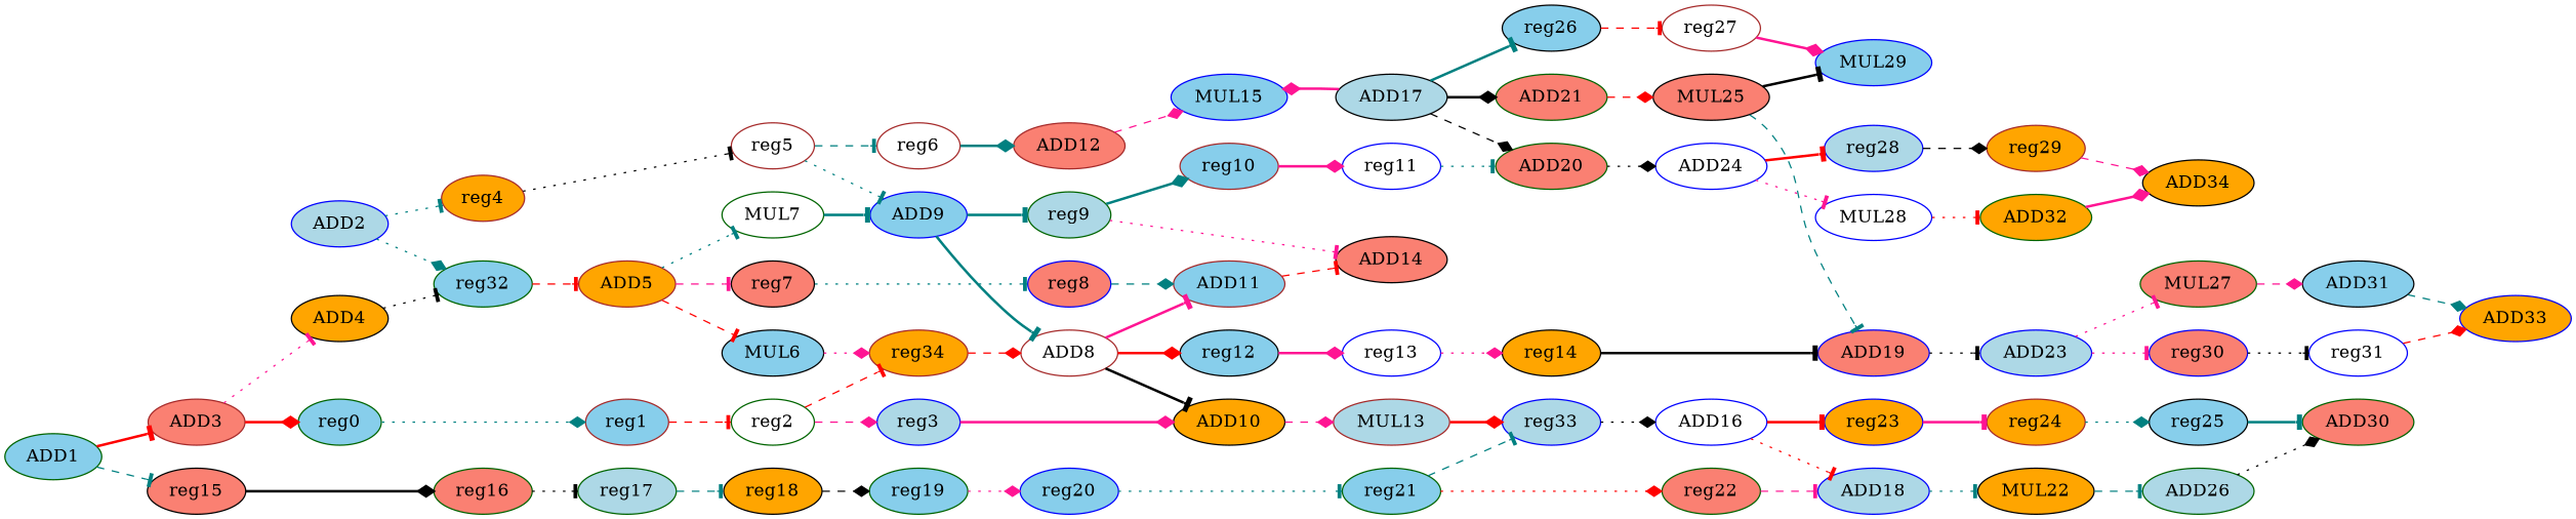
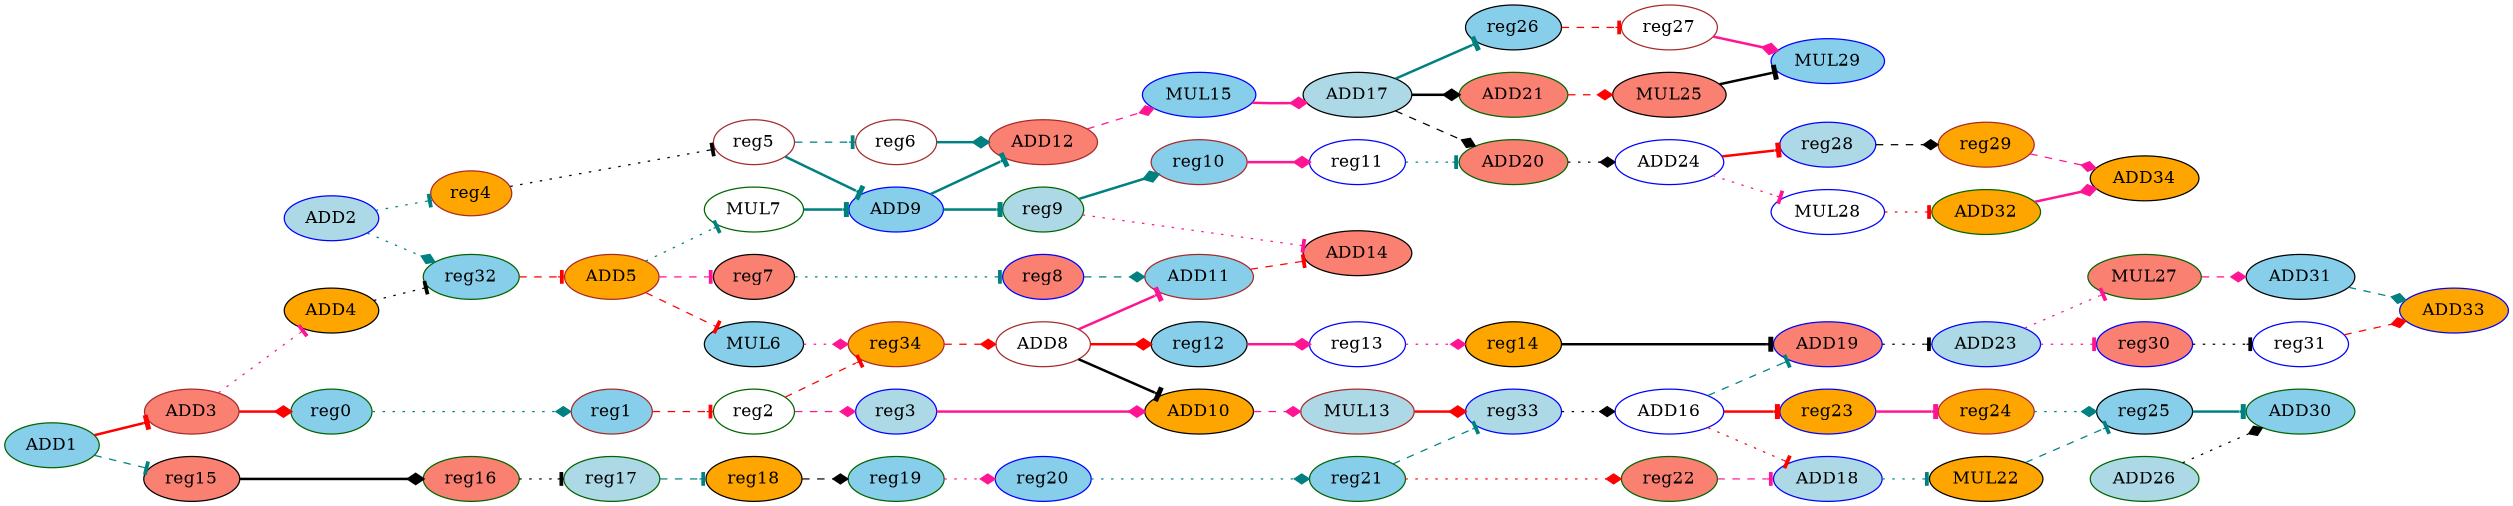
  digraph {
    rankdir=LR
    node [color=blue fillcolor=skyblue style=filled]
    edge [arrowhead=tee color=teal style=dotted]
    n1 [color=darkgreen label=ADD1]
    n2 [color=brown fillcolor=salmon label=ADD3]
    reg15 [color=black fillcolor=salmon]
    n4 [color=black fillcolor=orange label=ADD4]
    reg0 [color=darkgreen]
    reg16 [color=darkgreen fillcolor=salmon]
    n7 [fillcolor=lightblue label=ADD2]
    reg32 [color=darkgreen]
    reg4 [color=brown fillcolor=orange]
    n10 [color=brown fillcolor=orange label=ADD5]
    reg5 [color=brown fillcolor=white]
    reg1 [color=brown]
    n13 [color=black label=MUL6]
    n14 [color=darkgreen fillcolor=white label=MUL7]
    reg7 [color=black fillcolor=salmon]
    reg34 [color=brown fillcolor=orange]
    n17 [label=ADD9]
    reg8 [fillcolor=salmon]
    n19 [color=brown fillcolor=white label=ADD8]
    n20 [color=brown fillcolor=salmon label=ADD12]
    reg9 [color=darkgreen fillcolor=lightblue]
    n22 [color=black fillcolor=orange label=ADD10]
    n23 [color=brown label=ADD11]
    reg12 [color=black]
    n25 [color=brown fillcolor=lightblue label=MUL13]
    n26 [color=black fillcolor=salmon label=ADD14]
    reg13 [fillcolor=white]
    n28 [label=MUL15]
    reg10 [color=brown]
    reg33 [fillcolor=lightblue]
    n31 [color=black fillcolor=lightblue label=ADD17]
    n32 [fillcolor=white label=ADD16]
    n33 [color=darkgreen fillcolor=salmon label=ADD20]
    n34 [color=darkgreen fillcolor=salmon label=ADD21]
    reg26 [color=black]
    n36 [fillcolor=lightblue label=ADD18]
    n37 [fillcolor=salmon label=ADD19]
    reg23 [fillcolor=orange]
    n39 [color=black fillcolor=orange label=MUL22]
    n40 [fillcolor=lightblue label=ADD23]
    reg24 [color=brown fillcolor=orange]
    n42 [fillcolor=white label=ADD24]
    n43 [color=black fillcolor=salmon label=MUL25]
    reg27 [color=brown fillcolor=white]
    n45 [color=darkgreen fillcolor=lightblue label=ADD26]
    n46 [color=darkgreen fillcolor=salmon label=MUL27]
    reg30 [fillcolor=salmon]
    n48 [fillcolor=white label=MUL28]
    reg28 [fillcolor=lightblue]
    n50 [label=MUL29]
-   n51 [color=darkgreen fillcolor=salmon label=ADD30]
+   n51 [color=darkgreen label=ADD30]
    n52 [color=black label=ADD31]
    reg31 [fillcolor=white]
    n54 [color=darkgreen fillcolor=orange label=ADD32]
    reg29 [color=brown fillcolor=orange]
    n56 [fillcolor=orange label=ADD33]
    n57 [color=black fillcolor=orange label=ADD34]
    reg17 [color=darkgreen fillcolor=lightblue]
    reg18 [color=black fillcolor=orange]
    reg19 [color=darkgreen]
    reg20
    reg21 [color=darkgreen]
    reg22 [color=darkgreen fillcolor=salmon]
    reg6 [color=brown fillcolor=white]
    reg2 [color=darkgreen fillcolor=white]
    reg3 [fillcolor=lightblue]
    reg14 [color=black fillcolor=orange]
    reg11 [fillcolor=white]
    reg25 [color=black]
    n1 -> n2 [color=red style=bold]
    n1 -> reg15 [style=dashed]
    n2 -> n4 [color=deeppink]
    n2 -> reg0 [arrowhead=diamond color=red style=bold]
    reg15 -> reg16 [arrowhead=diamond color=black style=bold]
    n4 -> reg32 [color=black]
    reg0 -> reg1 [arrowhead=diamond]
    reg16 -> reg17 [color=black]
    n7 -> reg32 [arrowhead=diamond]
    n7 -> reg4
    reg32 -> n10 [color=red style=dashed]
    reg4 -> reg5 [color=black]
    n10 -> n13 [color=red style=dashed]
    n10 -> n14
    n10 -> reg7 [color=deeppink style=dashed]
-   reg5 -> n17
+   reg5 -> n17 [style=bold]
    reg5 -> reg6 [style=dashed]
    reg1 -> reg2 [color=red style=dashed]
    n13 -> reg34 [arrowhead=diamond color=deeppink]
    n14 -> n17 [style=bold]
    reg7 -> reg8
    reg34 -> n19 [arrowhead=diamond color=red style=dashed]
-   n17 -> n19 [style=bold]
+   n17 -> n20 [style=bold]
    n17 -> reg9 [style=bold]
    reg8 -> n23 [arrowhead=diamond style=dashed]
    n19 -> n22 [color=black style=bold]
    n19 -> n23 [color=deeppink style=bold]
    n19 -> reg12 [arrowhead=diamond color=red style=bold]
    n20 -> n28 [arrowhead=diamond color=deeppink style=dashed]
    reg9 -> n26 [color=deeppink]
    reg9 -> reg10 [arrowhead=diamond style=bold]
    n22 -> n25 [arrowhead=diamond color=deeppink style=dashed]
    n23 -> n26 [color=red style=dashed]
    reg12 -> reg13 [arrowhead=diamond color=deeppink style=bold]
    n25 -> reg33 [arrowhead=diamond color=red style=bold]
    reg13 -> reg14 [arrowhead=diamond color=deeppink]
-   n31 -> n28 [arrowhead=diamond color=deeppink style=bold]
+   n28 -> n31 [arrowhead=diamond color=deeppink style=bold]
    reg10 -> reg11 [arrowhead=diamond color=deeppink style=bold]
    reg33 -> n32 [arrowhead=diamond color=black]
    n31 -> n33 [arrowhead=diamond color=black style=dashed]
    n31 -> n34 [arrowhead=diamond color=black style=bold]
    n31 -> reg26 [style=bold]
    n32 -> n36 [color=red]
-   n43 -> n37 [style=dashed]
+   n32 -> n37 [style=dashed]
    n32 -> reg23 [color=red style=bold]
    n33 -> n42 [arrowhead=diamond color=black]
    n34 -> n43 [arrowhead=diamond color=red style=dashed]
    reg26 -> reg27 [color=red style=dashed]
    n36 -> n39
    n37 -> n40 [color=black]
    reg23 -> reg24 [color=deeppink style=bold]
-   n39 -> n45 [style=dashed]
+   n39 -> reg25 [style=dashed]
    n40 -> n46 [color=deeppink]
    n40 -> reg30 [color=deeppink]
    reg24 -> reg25 [arrowhead=diamond]
    n42 -> n48 [color=deeppink]
    n42 -> reg28 [color=red style=bold]
    n43 -> n50 [color=black style=bold]
    reg27 -> n50 [arrowhead=diamond color=deeppink style=bold]
    n45 -> n51 [arrowhead=diamond color=black]
    n46 -> n52 [arrowhead=diamond color=deeppink style=dashed]
    reg30 -> reg31 [color=black]
    n48 -> n54 [color=red]
    reg28 -> reg29 [arrowhead=diamond color=black style=dashed]
    n52 -> n56 [arrowhead=diamond style=dashed]
    reg31 -> n56 [arrowhead=diamond color=red style=dashed]
    n54 -> n57 [arrowhead=diamond color=deeppink style=bold]
    reg29 -> n57 [arrowhead=diamond color=deeppink style=dashed]
    reg17 -> reg18 [style=dashed]
    reg18 -> reg19 [arrowhead=diamond color=black style=dashed]
    reg19 -> reg20 [arrowhead=diamond color=deeppink]
-   reg20 -> reg21
+   reg20 -> reg21 [arrowhead=diamond]
    reg21 -> reg33 [style=dashed]
    reg21 -> reg22 [arrowhead=diamond color=red]
    reg22 -> n36 [color=deeppink style=dashed]
    reg6 -> n20 [arrowhead=diamond style=bold]
    reg2 -> reg34 [color=red style=dashed]
    reg2 -> reg3 [arrowhead=diamond color=deeppink style=dashed]
    reg3 -> n22 [arrowhead=diamond color=deeppink style=bold]
    reg14 -> n37 [color=black style=bold]
    reg11 -> n33
    reg25 -> n51 [style=bold]
  }
